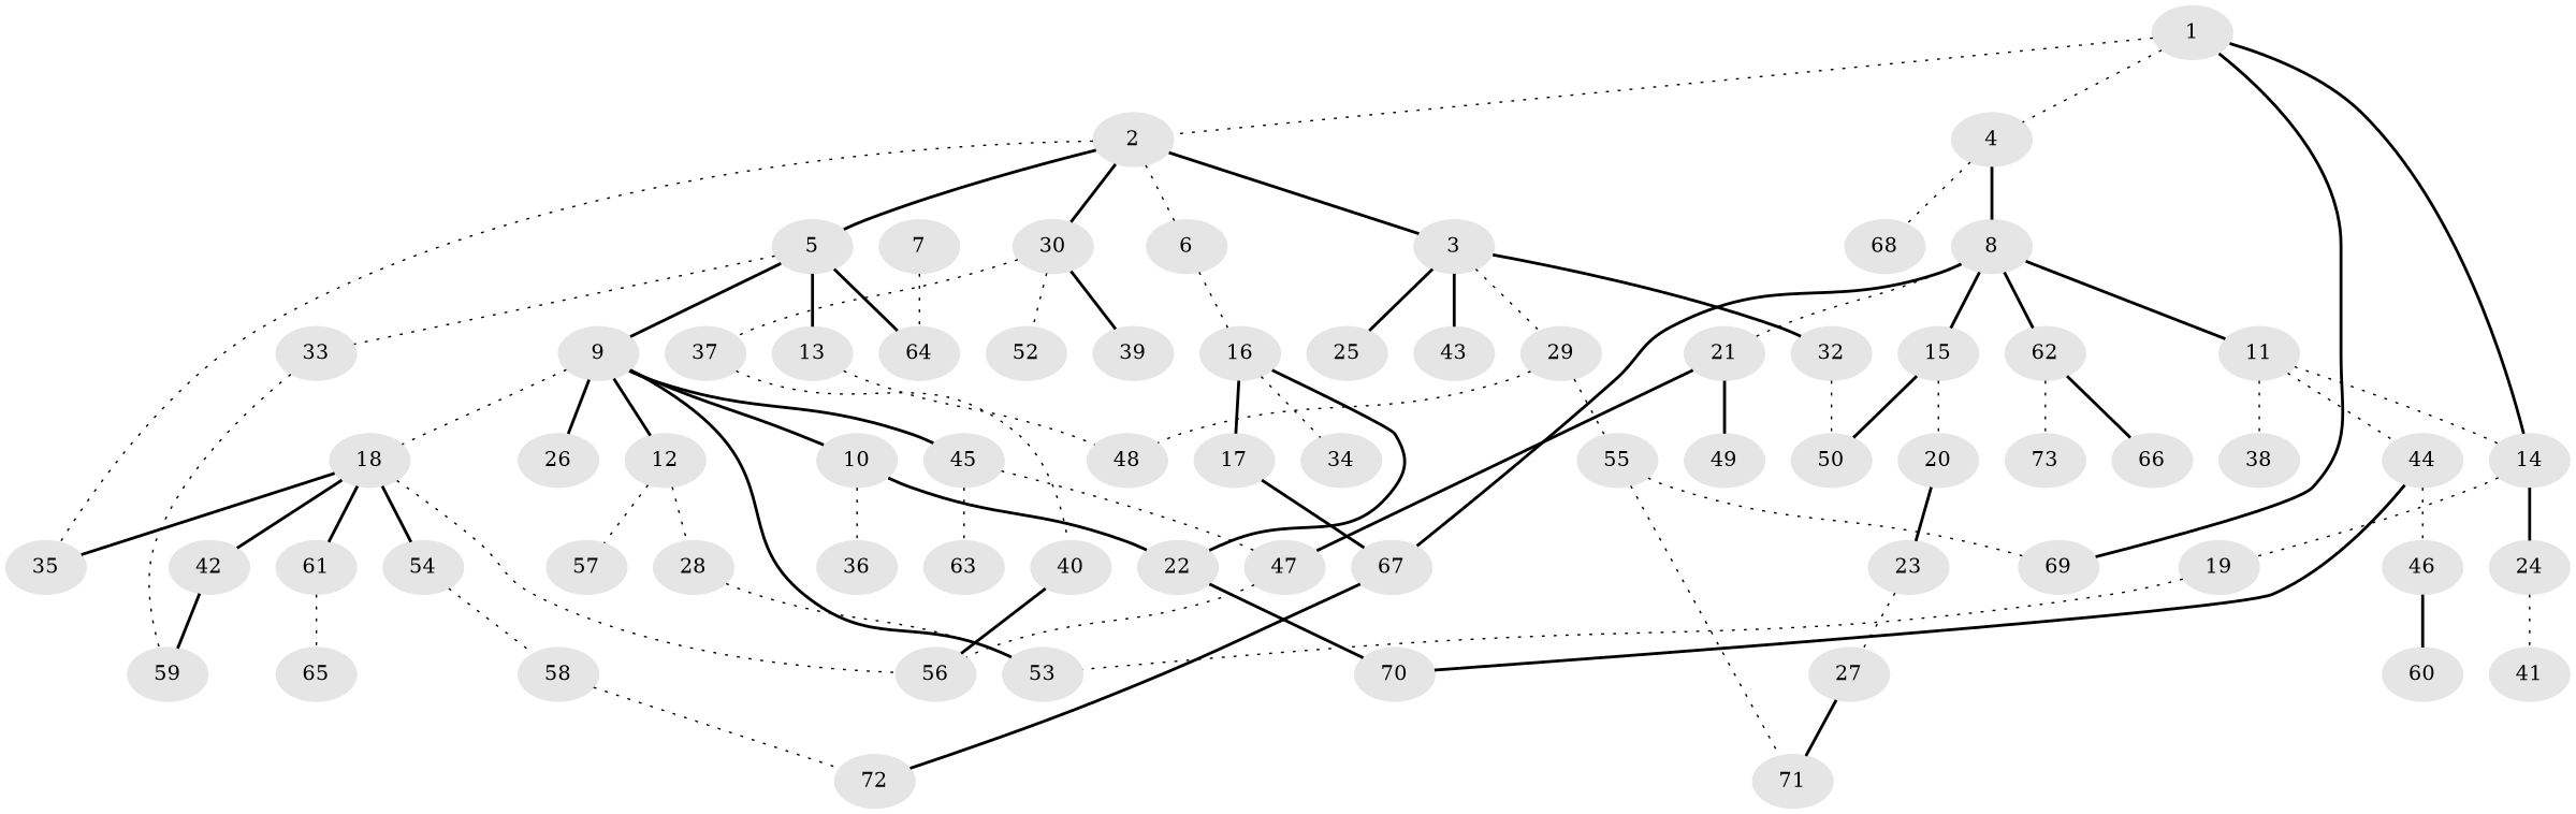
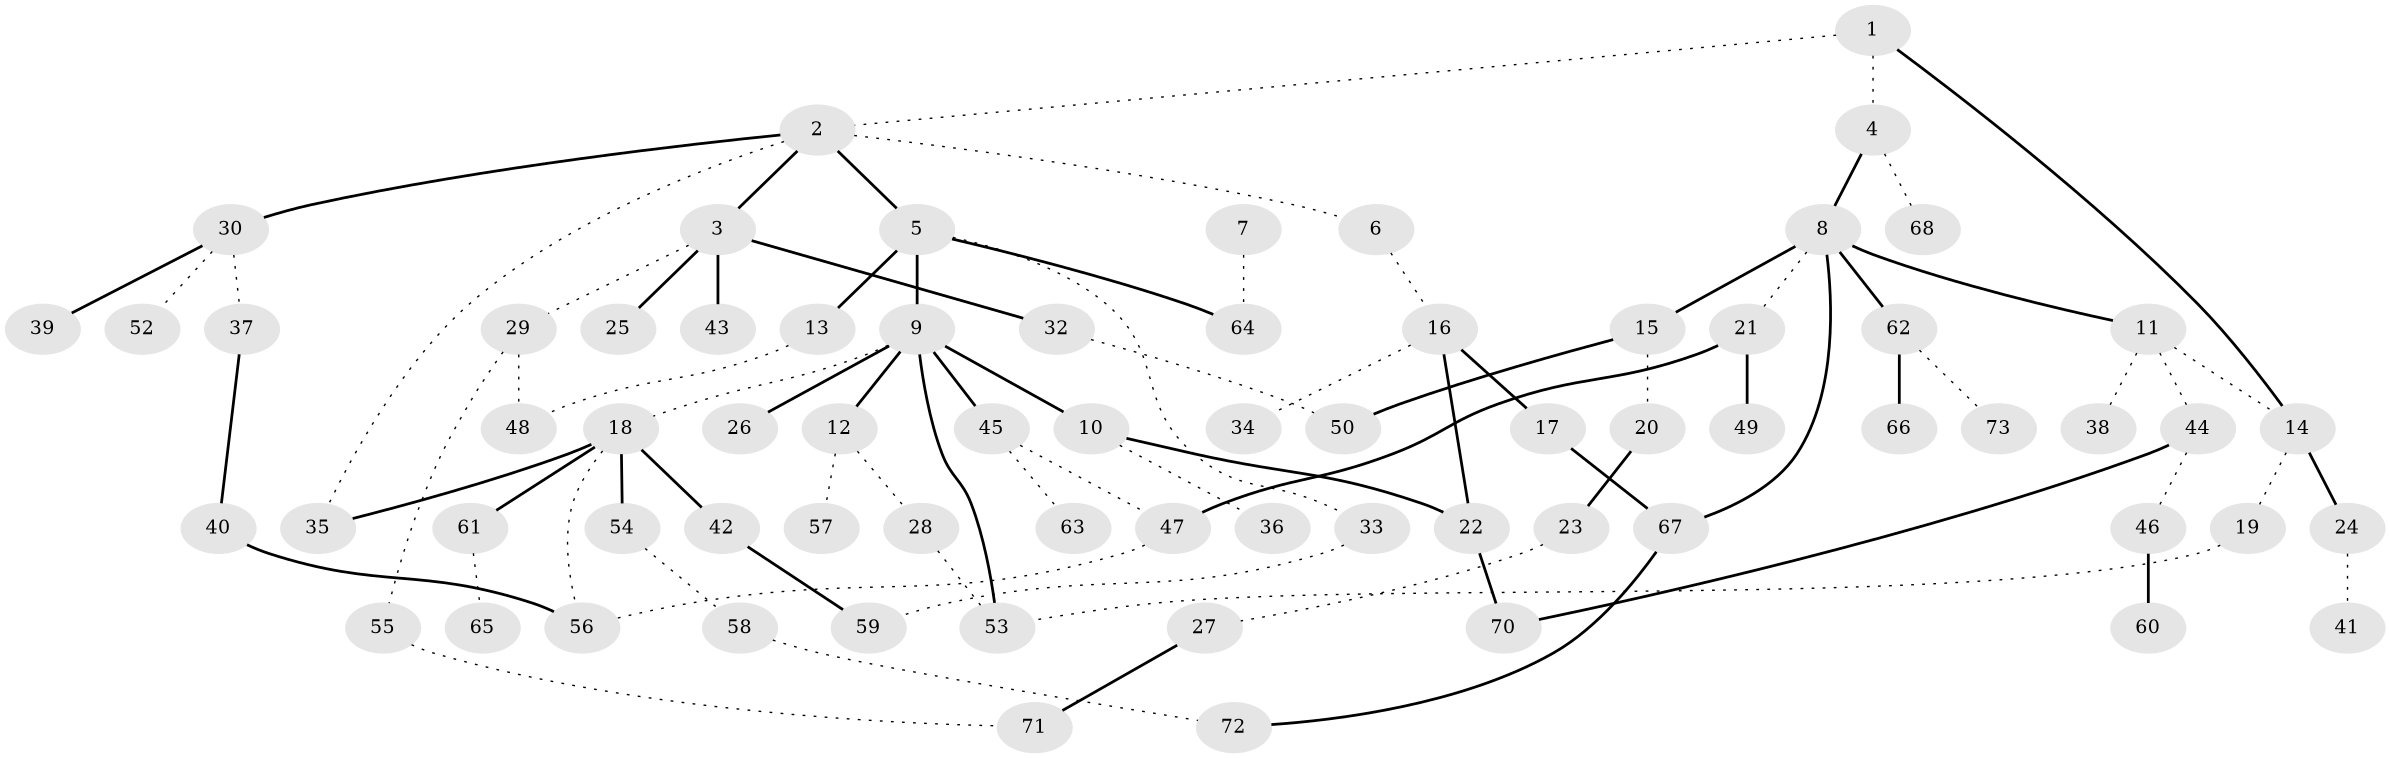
  graph {
    node [color=gray90 style=filled]
    edge [style=bold]
    1
    2
    4
    14
-   69
    3
    5
    6
    30
    35
    8
    68
    19
    24
    25
    29
    32
    43
    9
    13
    33
    64
    16
    37
    39
    52
    48
    55
    50
    11
    15
    21
    62
    67
    7
    10
    12
    18
    26
    45
    53
    59
    22
    17
    34
    38
    44
    20
    47
    49
    66
    73
    72
    36
    28
    57
    42
    54
    56
    61
    63
    70
    46
    41
    23
    58
    65
    27
    71
    40
    60
    1 -- 2 [style=dotted]
    1 -- 4 [style=dotted]
    1 -- 14
-   1 -- 69
    2 -- 3
    2 -- 5
    2 -- 6 [style=dotted]
    2 -- 30
    2 -- 35 [style=dotted]
    4 -- 8
    4 -- 68 [style=dotted]
    14 -- 19 [style=dotted]
    14 -- 24
    3 -- 25
    3 -- 29 [style=dotted]
    3 -- 32
    3 -- 43
    5 -- 9
    5 -- 13
    5 -- 33 [style=dotted]
    5 -- 64
    6 -- 16 [style=dotted]
    30 -- 37 [style=dotted]
    30 -- 39
    30 -- 52 [style=dotted]
    8 -- 11
    8 -- 15
    8 -- 21 [style=dotted]
    8 -- 62
    8 -- 67
    19 -- 53 [style=dotted]
    24 -- 41 [style=dotted]
    29 -- 48 [style=dotted]
    29 -- 55 [style=dotted]
    32 -- 50 [style=dotted]
    9 -- 10
    9 -- 12
    9 -- 18 [style=dotted]
    9 -- 26
    9 -- 45
    9 -- 53
    13 -- 48 [style=dotted]
    33 -- 59 [style=dotted]
    16 -- 22
    16 -- 17
    16 -- 34 [style=dotted]
-   37 -- 40 [style=dotted]
-   55 -- 69 [style=dotted]
+   37 -- 40
    55 -- 71 [style=dotted]
    11 -- 14 [style=dotted]
    11 -- 38 [style=dotted]
    11 -- 44 [style=dotted]
    15 -- 50
    15 -- 20 [style=dotted]
    21 -- 47
    21 -- 49
    62 -- 66
    62 -- 73 [style=dotted]
    67 -- 72
    7 -- 64 [style=dotted]
    10 -- 22
    10 -- 36 [style=dotted]
    12 -- 28 [style=dotted]
    12 -- 57 [style=dotted]
    18 -- 35
    18 -- 42
    18 -- 54
    18 -- 56 [style=dotted]
    18 -- 61
    45 -- 47 [style=dotted]
    45 -- 63 [style=dotted]
    22 -- 70
    17 -- 67
    44 -- 70
    44 -- 46 [style=dotted]
    20 -- 23
    47 -- 56 [style=dotted]
    28 -- 53 [style=dotted]
    42 -- 59
    54 -- 58 [style=dotted]
    61 -- 65 [style=dotted]
    46 -- 60
    23 -- 27 [style=dotted]
    58 -- 72 [style=dotted]
    27 -- 71
    40 -- 56
  }
